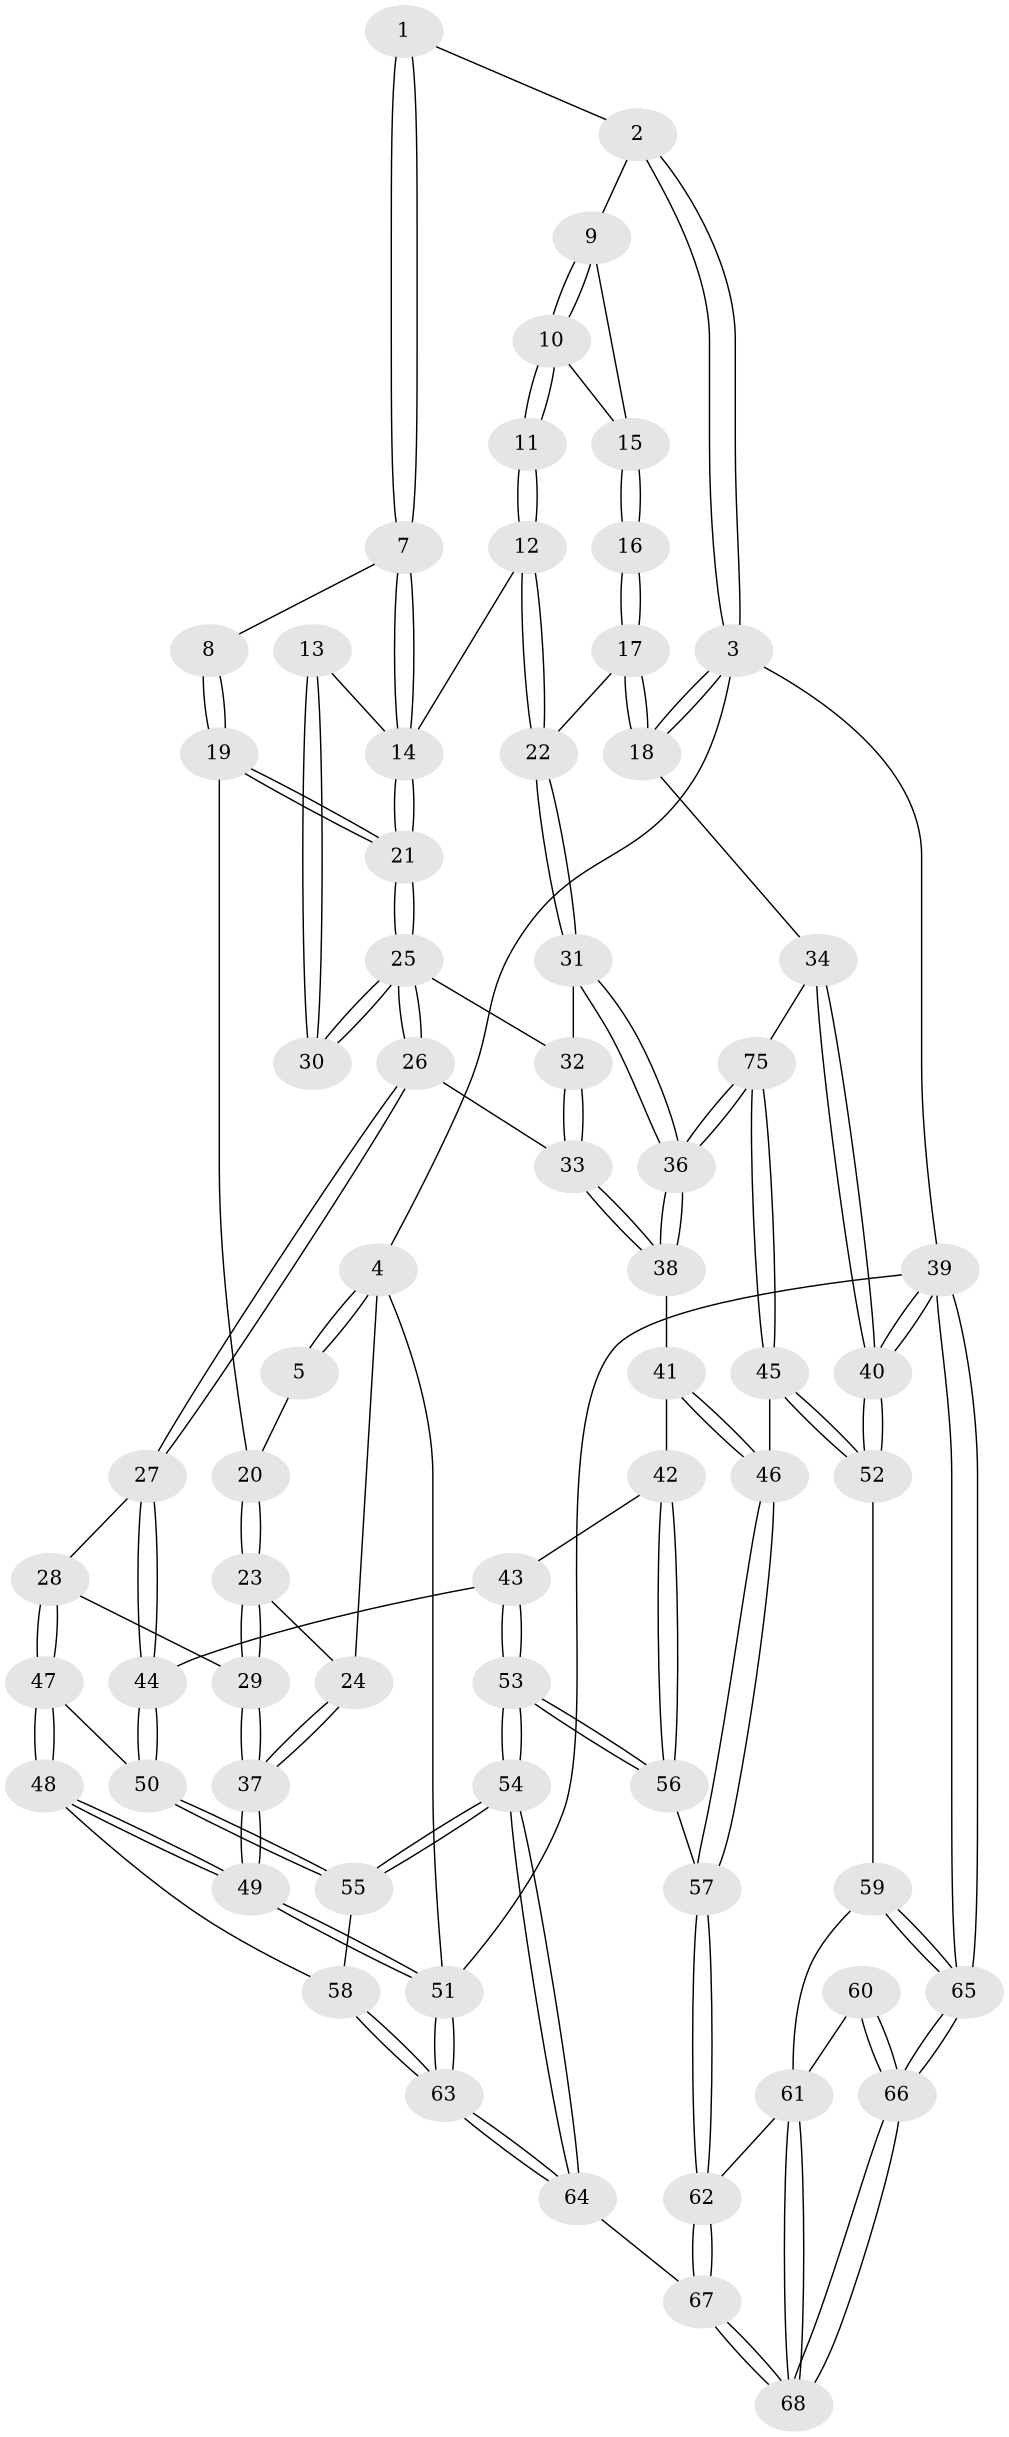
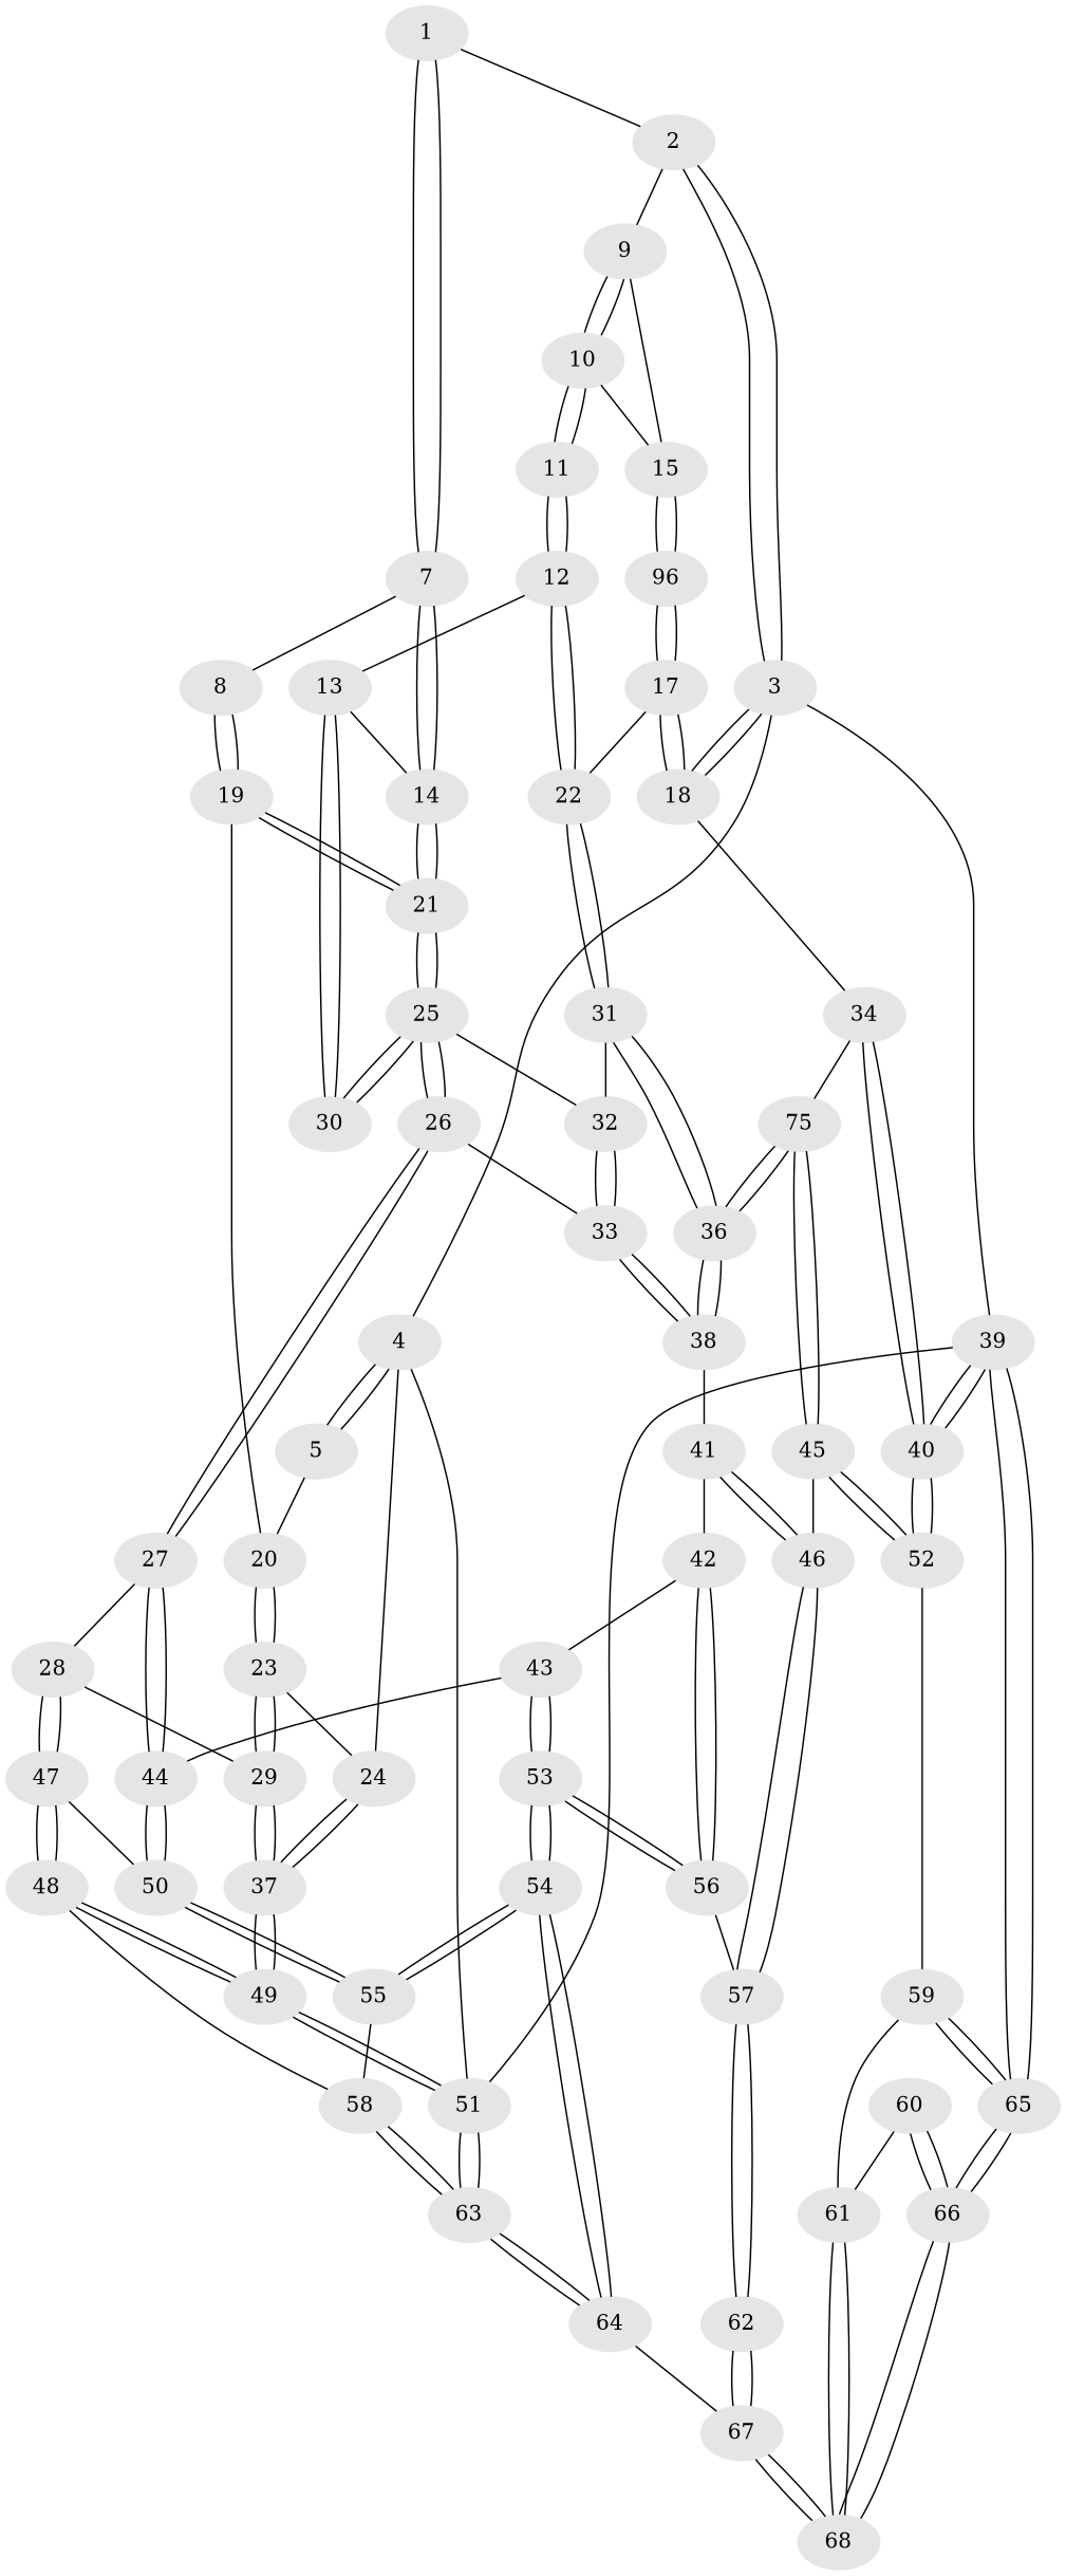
  graph {
    node [color=gray90 style=filled]
    1
    2
    7
    3
    9
    8
    14
    4
    18
    39
    10
    15
    5
    24
    51
    34
    40
    65
    20
    37
    63
    23
    19
    21
    11
-   16
+   16 [label=96]
    12
    13
    22
    17
    30
    31
    25
    n34 [label=75]
    29
    26
    32
    36
    49
    27
    33
    28
    44
    38
    47
    50
    48
    41
    45
    52
    46
    42
    66
    59
    43
    56
    57
    53
    54
    55
    62
    58
    64
    61
    67
    60
    68
    1 -- 2
    1 -- 7
    1 -- 7
    2 -- 3
    2 -- 3
    2 -- 9
    7 -- 8
    7 -- 14
    7 -- 14
    3 -- 4
    3 -- 18
    3 -- 18
    3 -- 39
    9 -- 10
    9 -- 10
    9 -- 15
    8 -- 19
    8 -- 19
    14 -- 21
    14 -- 21
    4 -- 5
    4 -- 5
    4 -- 24
    4 -- 51
    18 -- 34
    39 -- 51
    39 -- 40
    39 -- 40
    39 -- 65
    39 -- 65
    10 -- 15
    10 -- 11
    10 -- 11
    15 -- 16
    15 -- 16
    5 -- 20
    24 -- 37
    24 -- 37
    51 -- 63
    51 -- 63
    34 -- 40
    34 -- 40
    34 -- n34
    40 -- 52
    40 -- 52
    65 -- 66
    65 -- 66
    20 -- 23
    20 -- 23
    37 -- 49
    37 -- 49
    63 -- 64
    63 -- 64
    23 -- 24
    23 -- 29
    23 -- 29
    19 -- 20
    19 -- 21
    19 -- 21
    21 -- 25
    21 -- 25
    11 -- 12
    11 -- 12
    16 -- 17
    16 -- 17
-   12 -- 14
+   12 -- 13
    12 -- 22
    12 -- 22
    13 -- 14
    13 -- 30
    13 -- 30
    22 -- 31
    22 -- 31
    17 -- 18
    17 -- 18
    17 -- 22
    31 -- 32
    31 -- 36
    31 -- 36
    25 -- 30
    25 -- 30
    25 -- 26
    25 -- 26
    25 -- 32
    n34 -- 36
    n34 -- 36
    n34 -- 45
    n34 -- 45
    29 -- 37
    29 -- 37
    26 -- 27
    26 -- 27
    26 -- 33
    32 -- 33
    32 -- 33
    36 -- 38
    36 -- 38
    49 -- 51
    49 -- 51
    27 -- 28
    27 -- 44
    27 -- 44
    33 -- 38
    33 -- 38
    28 -- 29
    28 -- 47
    28 -- 47
    44 -- 50
    44 -- 50
    38 -- 41
    47 -- 50
    47 -- 48
    47 -- 48
    50 -- 55
    50 -- 55
    48 -- 49
    48 -- 49
    48 -- 58
    41 -- 46
    41 -- 46
    41 -- 42
    45 -- 52
    45 -- 52
    45 -- 46
    52 -- 59
    46 -- 57
    46 -- 57
    42 -- 43
    42 -- 56
    42 -- 56
    66 -- 68
    66 -- 68
    59 -- 65
    59 -- 65
    59 -- 61
    43 -- 44
    43 -- 53
    43 -- 53
    56 -- 57
    57 -- 62
    57 -- 62
    53 -- 56
    53 -- 56
    53 -- 54
    53 -- 54
    54 -- 55
    54 -- 55
    54 -- 64
    54 -- 64
    55 -- 58
    62 -- 67
    62 -- 67
    58 -- 63
    58 -- 63
    64 -- 67
-   61 -- 62
    61 -- 68
    61 -- 68
    67 -- 68
    67 -- 68
    60 -- 66
    60 -- 66
    60 -- 61
  }
